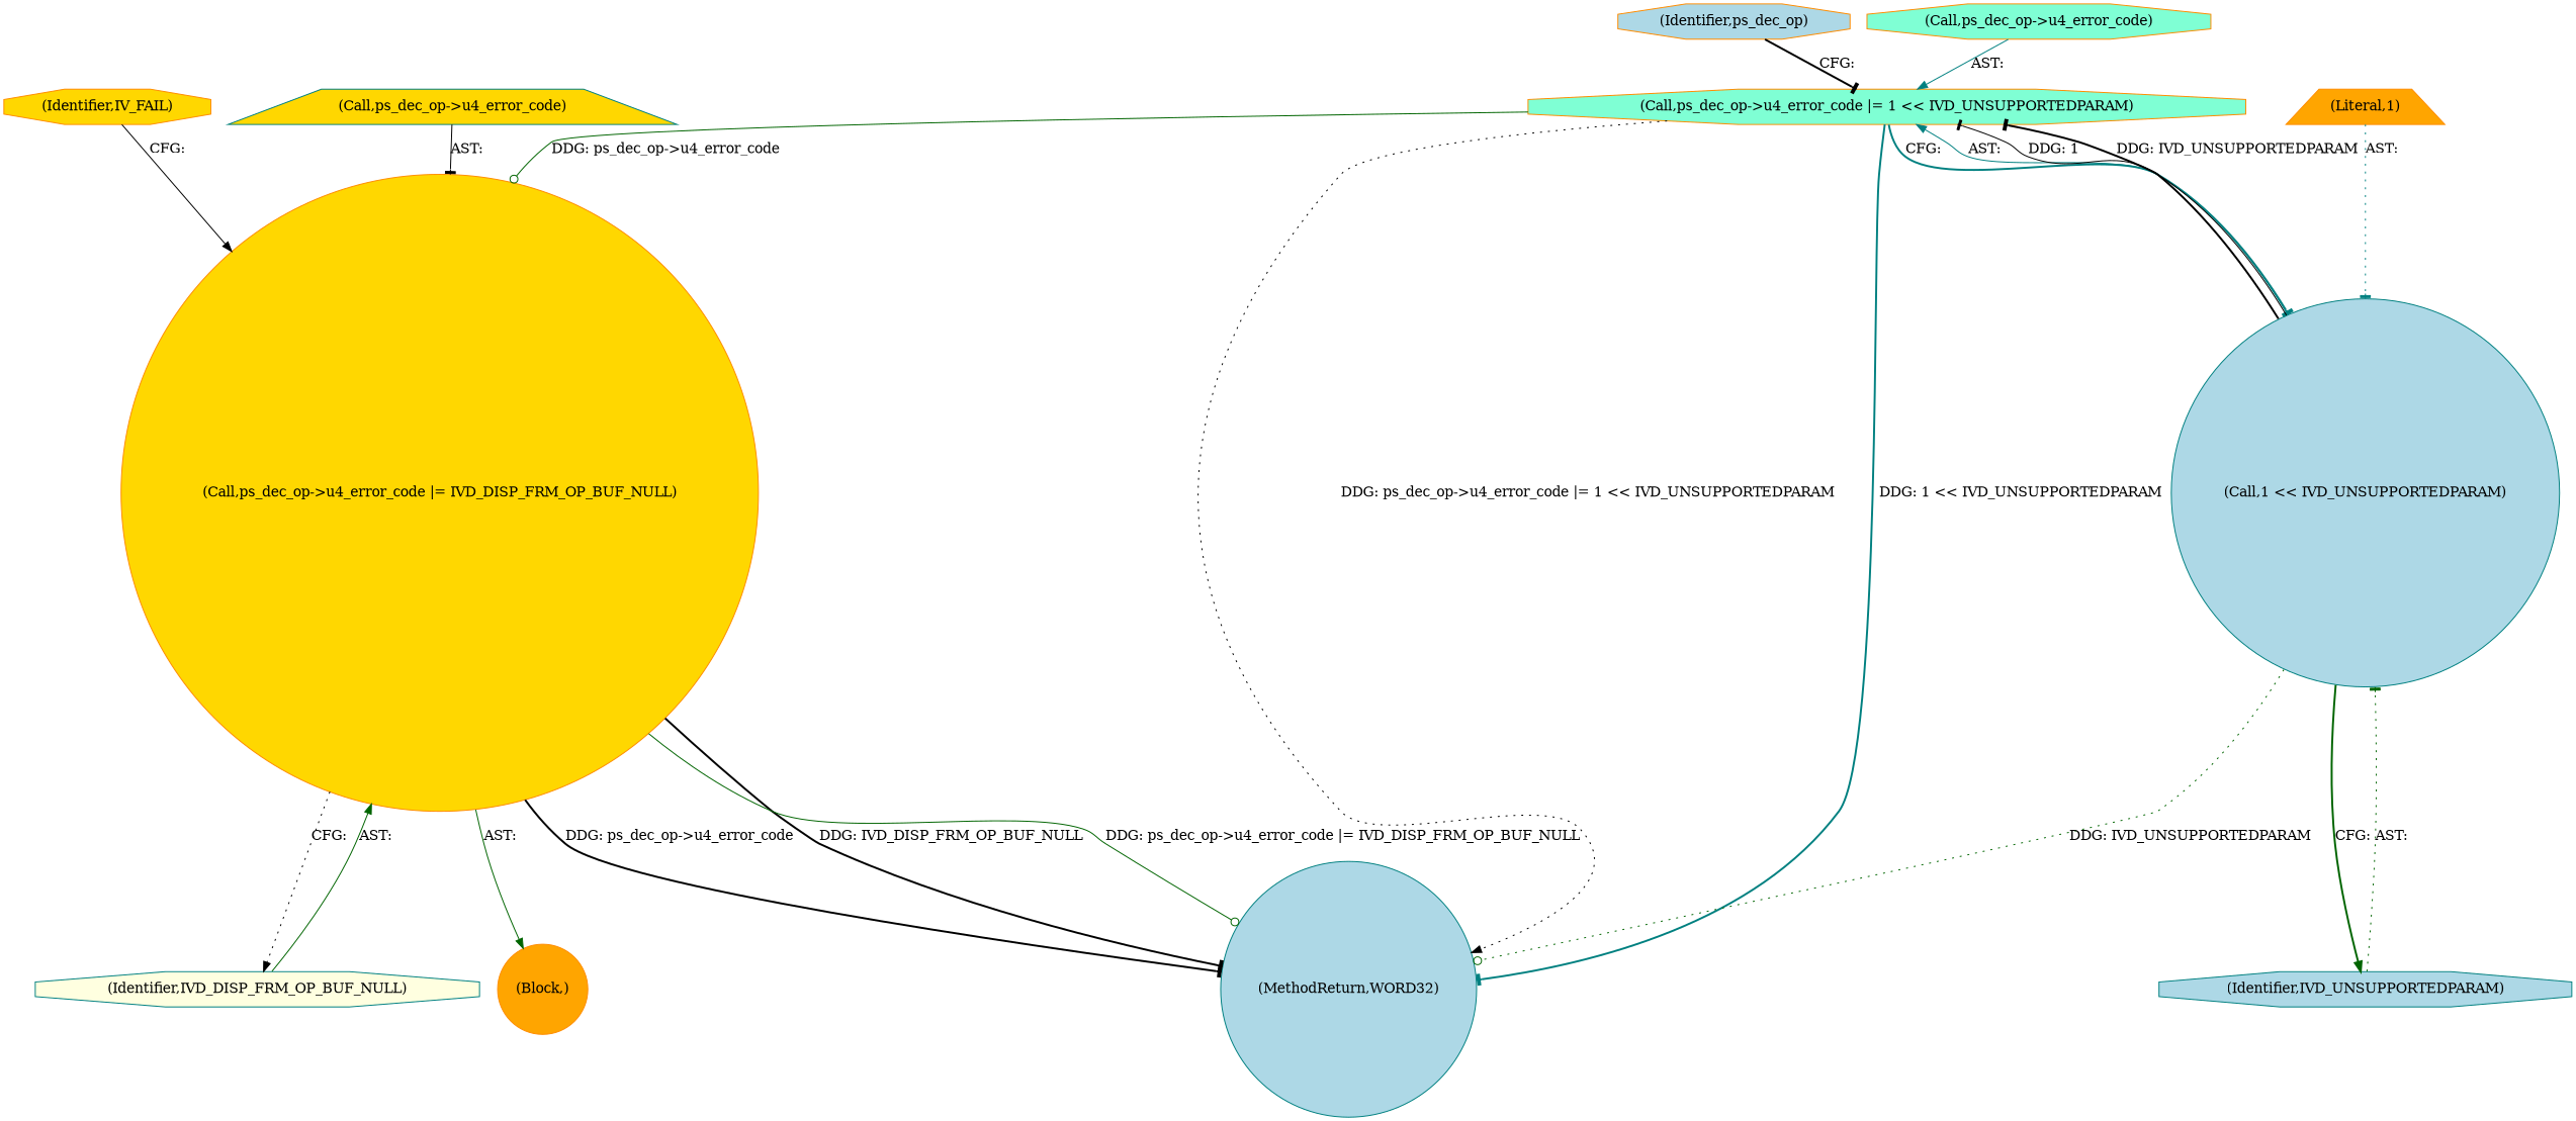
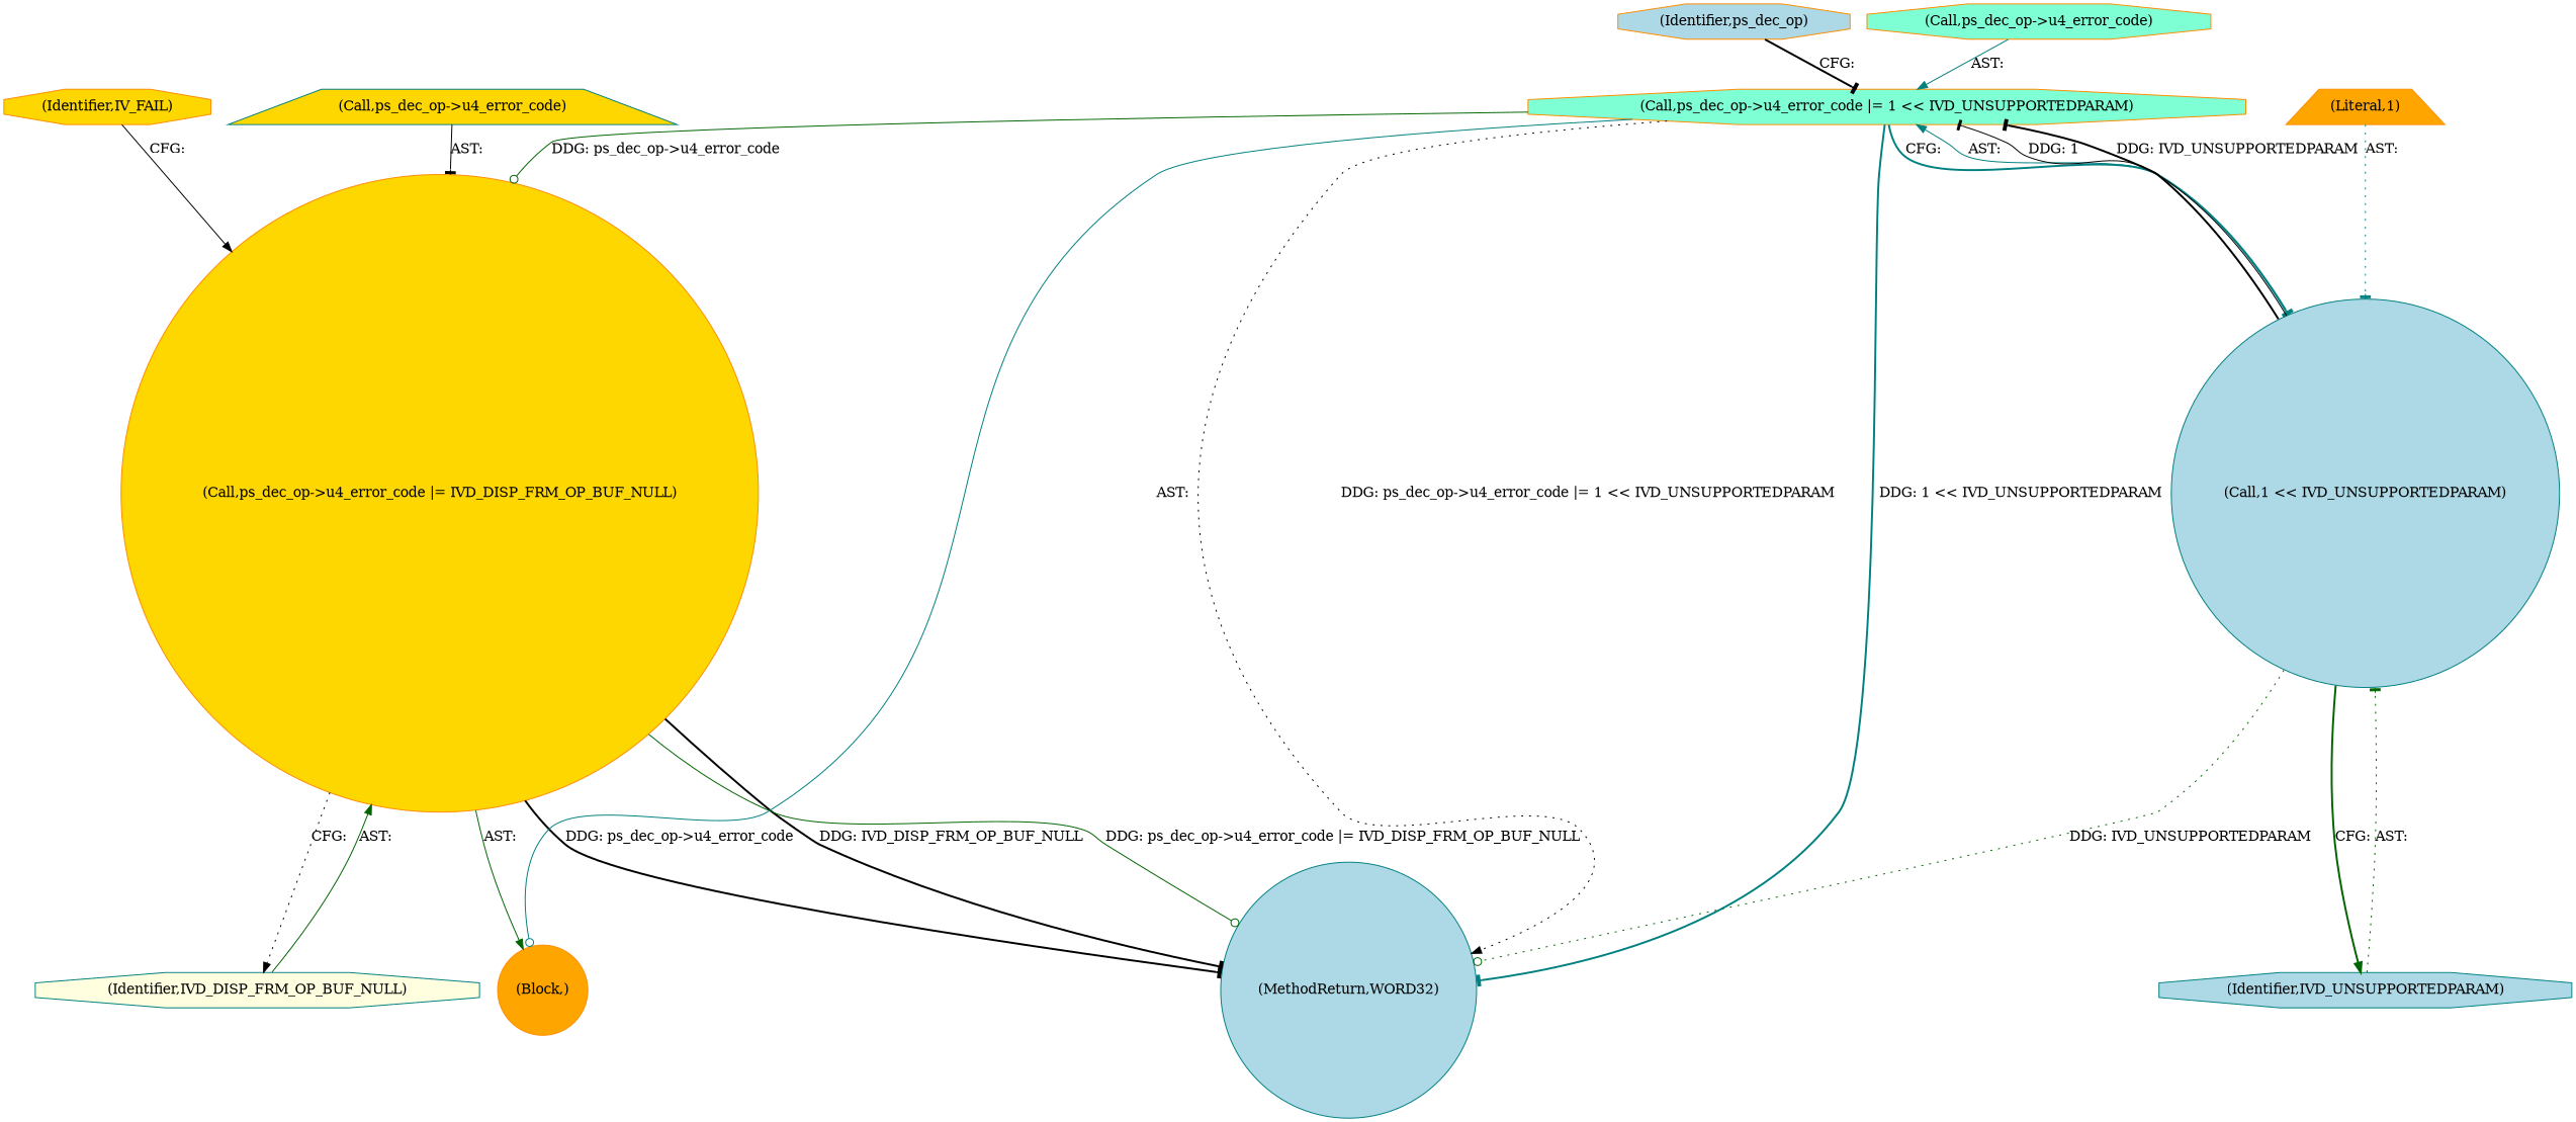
  digraph {
    node [color=darkorange fillcolor=lightblue shape=octagon style=filled]
    edge [arrowhead=tee color=black style=solid]
    n1 [fillcolor=gold label="(Call,ps_dec_op->u4_error_code |= IVD_DISP_FRM_OP_BUF_NULL)" shape=circle]
    n2 [fillcolor=orange label="(Block,)" shape=circle]
    n3 [color=teal label="(MethodReturn,WORD32)" shape=circle]
    n4 [color=teal fillcolor=lightyellow label="(Identifier,IVD_DISP_FRM_OP_BUF_NULL)"]
    n5 [fillcolor=aquamarine label="(Call,ps_dec_op->u4_error_code |= 1 << IVD_UNSUPPORTEDPARAM)"]
    n6 [color=teal label="(Call,1 << IVD_UNSUPPORTEDPARAM)" shape=circle]
    n7 [color=teal label="(Identifier,IVD_UNSUPPORTEDPARAM)"]
    n8 [label="(Identifier,ps_dec_op)"]
    n9 [fillcolor=gold label="(Identifier,IV_FAIL)"]
    n10 [color=teal fillcolor=gold label="(Call,ps_dec_op->u4_error_code)" shape=trapezium]
    n11 [fillcolor=aquamarine label="(Call,ps_dec_op->u4_error_code)"]
    n12 [fillcolor=orange label="(Literal,1)" shape=trapezium]
    n1 -> n2 [arrowhead=normal color=darkgreen label="AST: "]
    n1 -> n3 [label="DDG: IVD_DISP_FRM_OP_BUF_NULL" style=bold]
    n1 -> n3 [arrowhead=odot color=darkgreen label="DDG: ps_dec_op->u4_error_code |= IVD_DISP_FRM_OP_BUF_NULL"]
    n1 -> n3 [label="DDG: ps_dec_op->u4_error_code" style=bold]
    n1 -> n4 [arrowhead=normal label="CFG: " style=dotted]
    n4 -> n1 [arrowhead=normal color=darkgreen label="AST: "]
    n5 -> n1 [arrowhead=odot color=darkgreen label="DDG: ps_dec_op->u4_error_code"]
+   n5 -> n2 [arrowhead=odot color=teal label="AST: "]
    n5 -> n3 [color=teal label="DDG: 1 << IVD_UNSUPPORTEDPARAM" style=bold]
    n5 -> n3 [arrowhead=normal label="DDG: ps_dec_op->u4_error_code |= 1 << IVD_UNSUPPORTEDPARAM" style=dotted]
    n5 -> n6 [color=teal label="CFG: " style=bold]
    n6 -> n3 [arrowhead=odot color=darkgreen label="DDG: IVD_UNSUPPORTEDPARAM" style=dotted]
    n6 -> n5 [arrowhead=normal color=teal label="AST: "]
    n6 -> n5 [label="DDG: 1"]
    n6 -> n5 [label="DDG: IVD_UNSUPPORTEDPARAM" style=bold]
    n6 -> n7 [arrowhead=normal color=darkgreen label="CFG: " style=bold]
    n7 -> n6 [color=darkgreen label="AST: " style=dotted]
    n8 -> n5 [label="CFG: " style=bold]
    n9 -> n1 [arrowhead=normal label="CFG: "]
    n10 -> n1 [label="AST: "]
    n11 -> n5 [arrowhead=normal color=teal label="AST: "]
    n12 -> n6 [color=teal label="AST: " style=dotted]
  }
